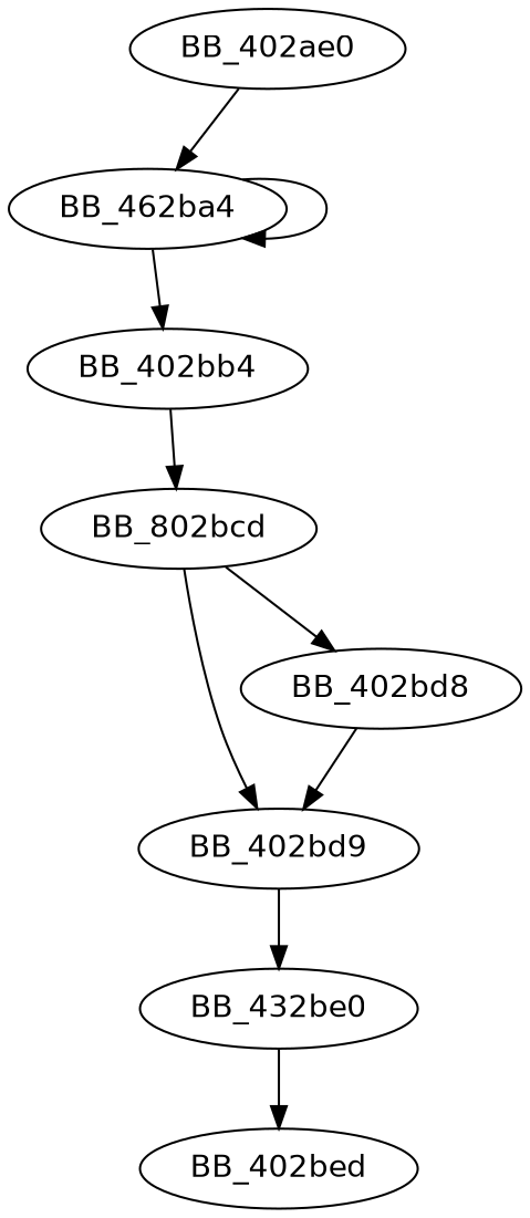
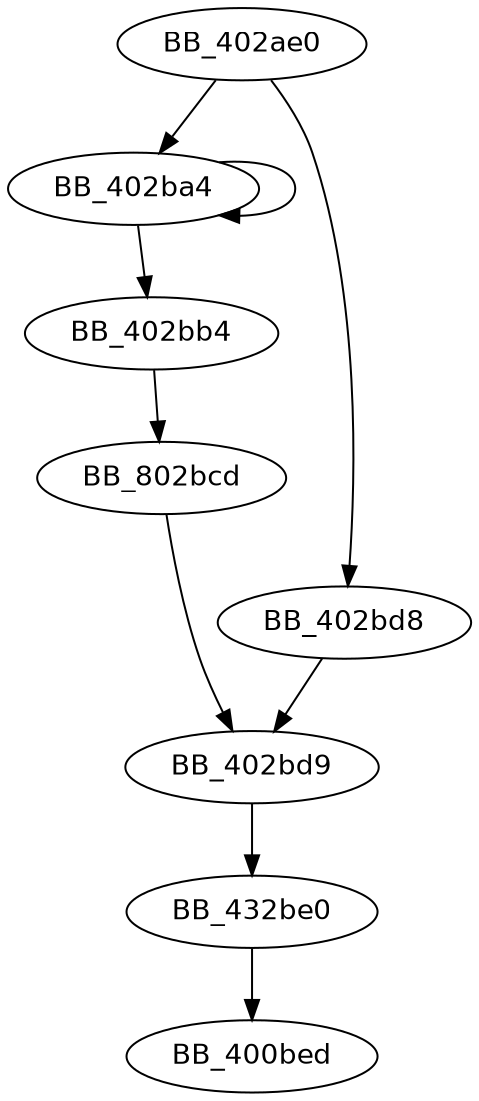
  digraph {
    fontname="DejaVu Sans"
    node [fontname="DejaVu Sans"]
    edge [fontname="DejaVu Sans"]
    BB_402ae0
-   BB_402ba4 [label=BB_462ba4]
+   BB_402ba4
    BB_402bb4
    n4 [label=BB_802bcd]
    n5 [label=BB_402bd8]
    BB_402bd9
    n7 [label=BB_432be0]
-   BB_402bed
+   BB_402bed [label=BB_400bed]
    BB_402ae0 -> BB_402ba4
    BB_402ba4 -> BB_402ba4
    BB_402ba4 -> BB_402bb4
    BB_402bb4 -> n4
-   n4 -> n5
+   BB_402ae0 -> n5
    n4 -> BB_402bd9
    n5 -> BB_402bd9
    BB_402bd9 -> n7
    n7 -> BB_402bed
  }
